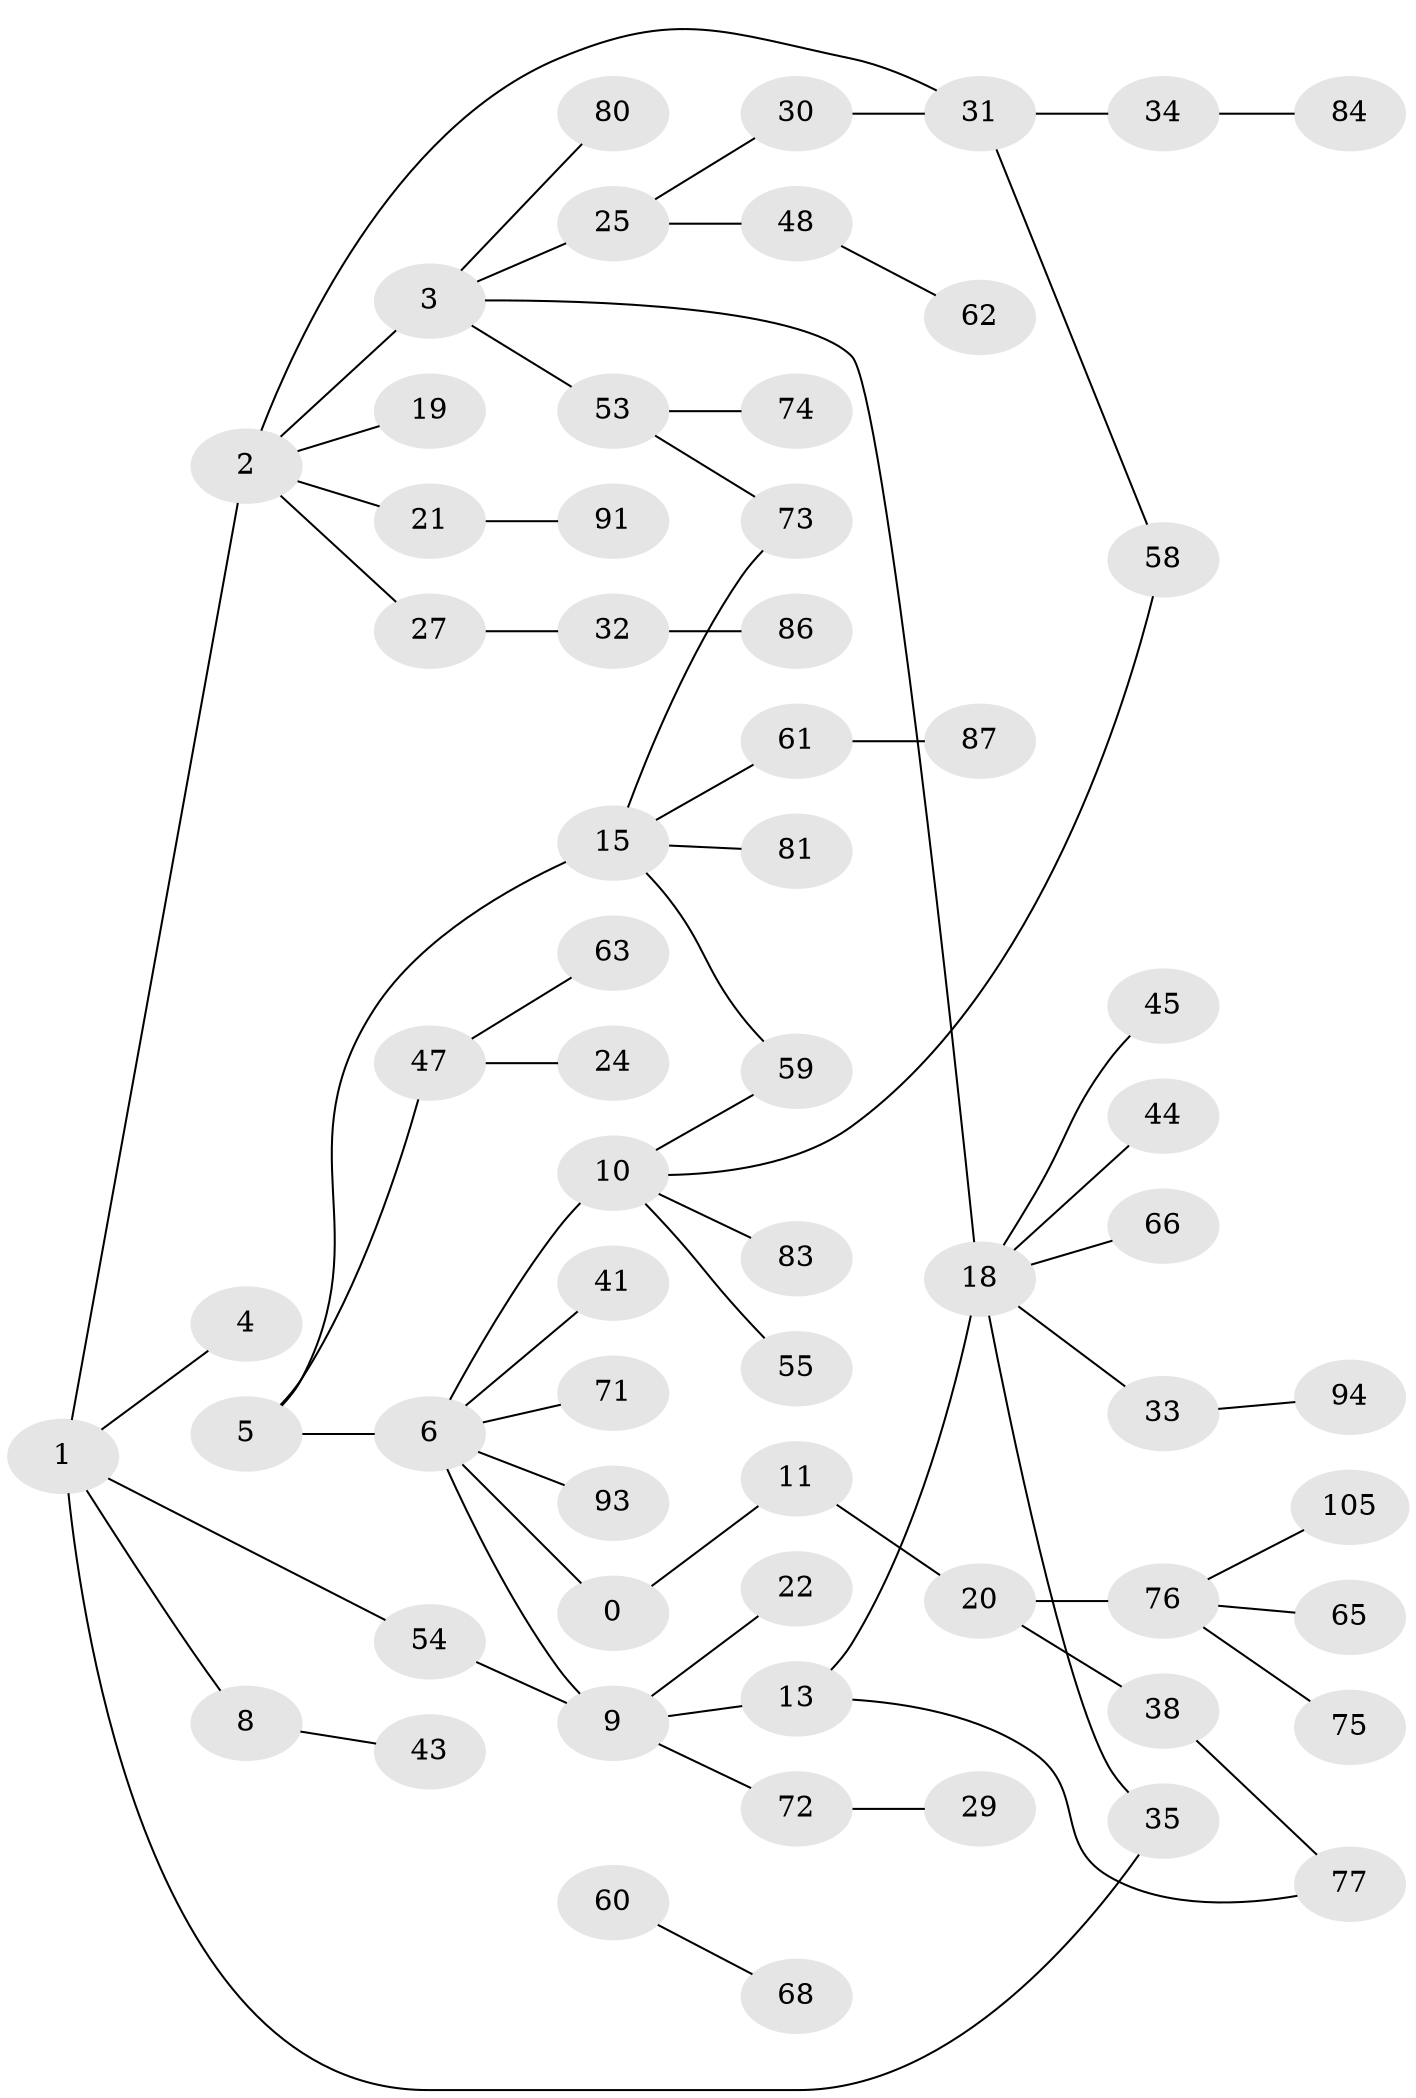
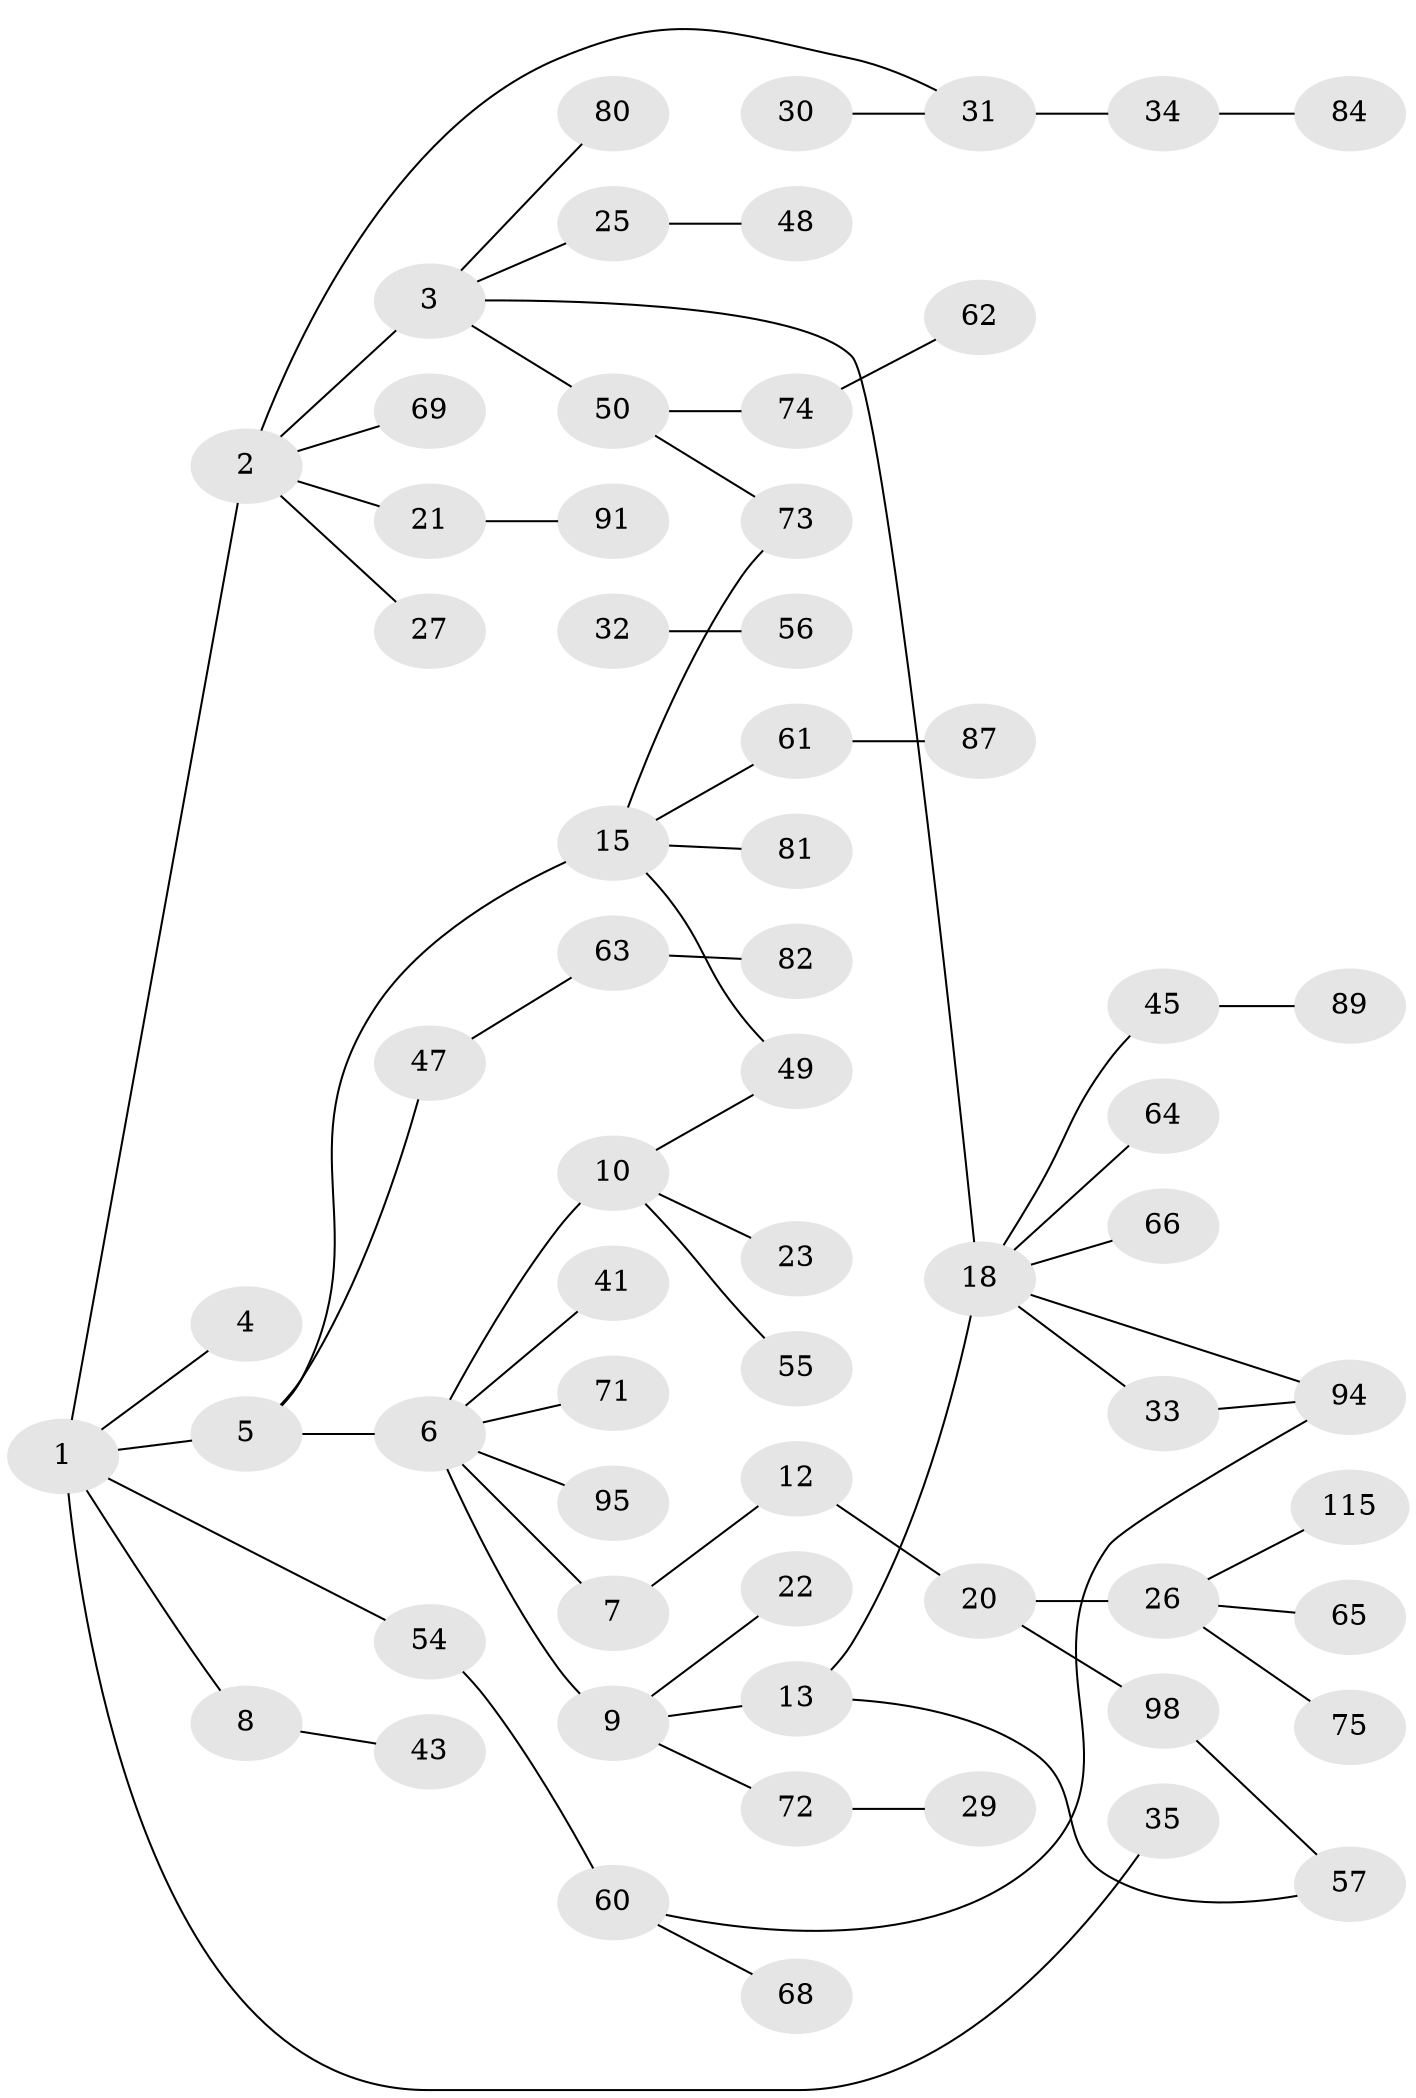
  graph {
    rankdir=LR
    node [color=gray90 style=filled]
    1 [super="+103"]
    2 [super="+12"]
    4 [super="+78"]
    5
    8 [super="+56"]
    35 [super="+83"]
    54 [super="+76"]
    3 [super="+16"]
-   19
+   19 [label=69]
    21
    27
    31 [super="+49"]
    6 [super="+90"]
    15 [super="+50"]
    n15 [label=47 super="+69"]
    43 [super="+85"]
    60
    18 [super="+28"]
    25 [super="+39"]
-   53 [super="+67"]
+   53 [super="+67" label=50]
    80
    91 [super="+101"]
    32 [super="+40"]
-   58 [super="+102"]
    34 [super="+106"]
    33 [super="+52"]
-   44 [super="+100"]
+   44 [super="+100" label=64]
    45 [super="+96"]
    66 [super="+70"]
    30
    48 [super="+51"]
    73 [super="+92"]
    74 [super="+79"]
-   7 [super="+14" label=0]
+   7 [super="+14"]
    9 [super="+47"]
    10 [super="+37"]
    41
    71
-   95 [label=93]
-   59 [super="+98"]
+   95
+   59 [super="+98" label=49]
    61 [super="+93"]
    81 [super="+97"]
-   24
    63 [super="+64"]
-   11
+   11 [label=12]
    13 [super="+42"]
    22
    72
-   23 [super="+46" label=83]
+   23 [super="+46"]
    55 [super="+99"]
    20 [super="+77"]
-   57 [super="+104" label=77]
+   57 [super="+104"]
    29
-   26 [super="+36" label=76]
-   38
+   26 [super="+36"]
+   38 [label=98]
    87 [super="+88"]
+   82
    94
+   89
    65
    75
-   105
+   105 [label=115]
    62
-   86
+   86 [label=56]
    84
    68
    1 -- 2
    1 -- 4
+   1 -- 5
    1 -- 8
    1 -- 35
    1 -- 54
    2 -- 3
    2 -- 19
    2 -- 21
    2 -- 27
    2 -- 31
    5 -- 6
    5 -- 15
    5 -- n15
    8 -- 43
-   54 -- 9
+   54 -- 60
    3 -- 18
    3 -- 25
    3 -- 53
    3 -- 80
    21 -- 91
-   27 -- 32
-   31 -- 58
    31 -- 34
    6 -- 7
    6 -- 9
    6 -- 10
    6 -- 41
    6 -- 71
    6 -- 95
    15 -- 73
    15 -- 59
    15 -- 61
    15 -- 81
-   n15 -- 24
    n15 -- 63
+   60 -- 94
    60 -- 68
-   18 -- 35
+   18 -- 94
    18 -- 33
    18 -- 44
    18 -- 45
    18 -- 66
-   25 -- 30
    25 -- 48
    53 -- 73
    53 -- 74
    32 -- 86
    34 -- 84
    33 -- 94
+   45 -- 89
    30 -- 31
-   48 -- 62
+   74 -- 62
    7 -- 11
    9 -- 13
    9 -- 22
    9 -- 72
-   10 -- 58
    10 -- 59
    10 -- 23
    10 -- 55
    61 -- 87
+   63 -- 82
    11 -- 20
    13 -- 18
    13 -- 57
    72 -- 29
    20 -- 26
    20 -- 38
    26 -- 65
    26 -- 75
    26 -- 105
    38 -- 57
  }
